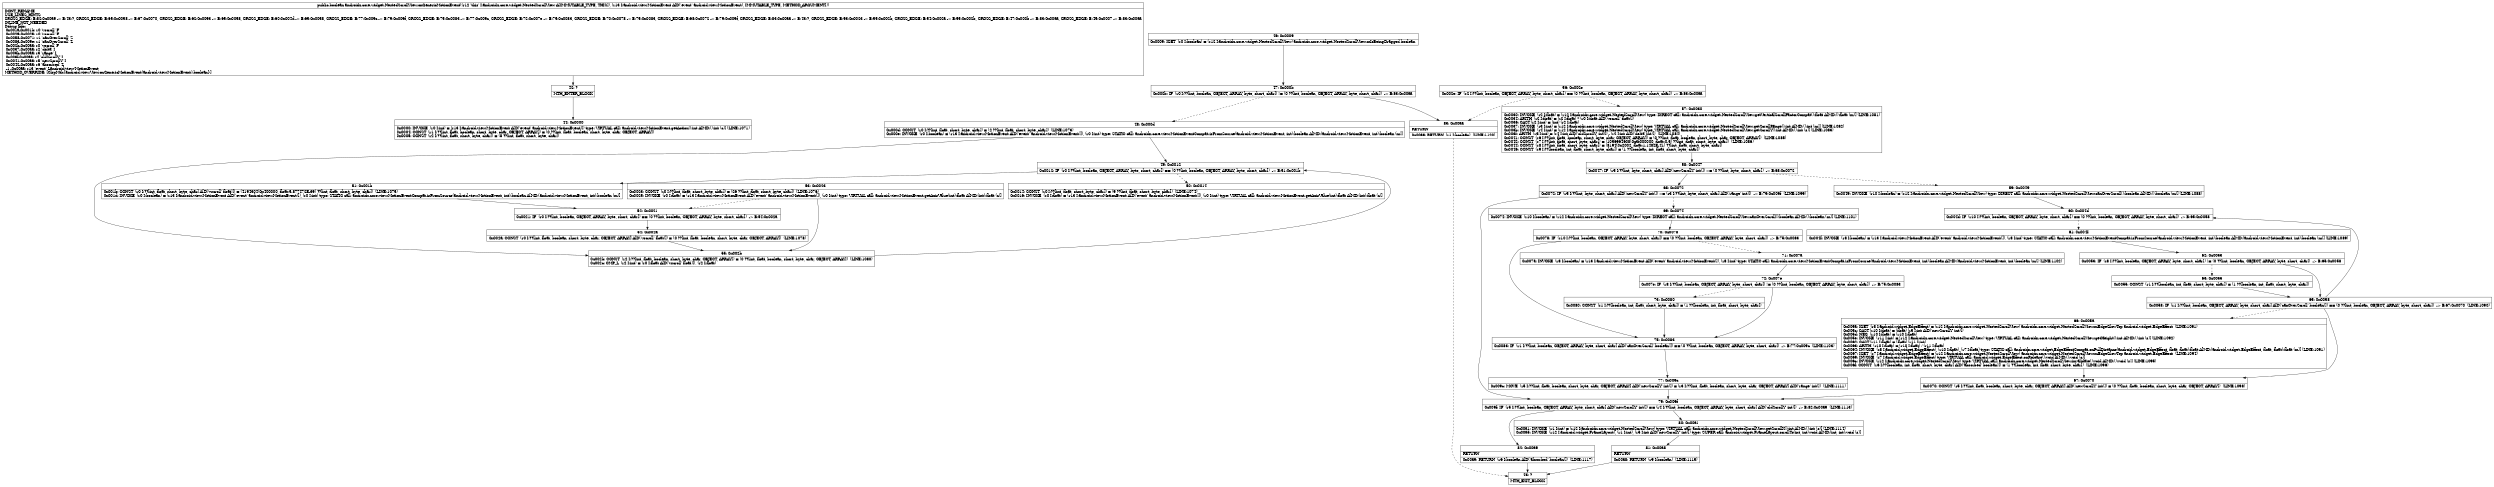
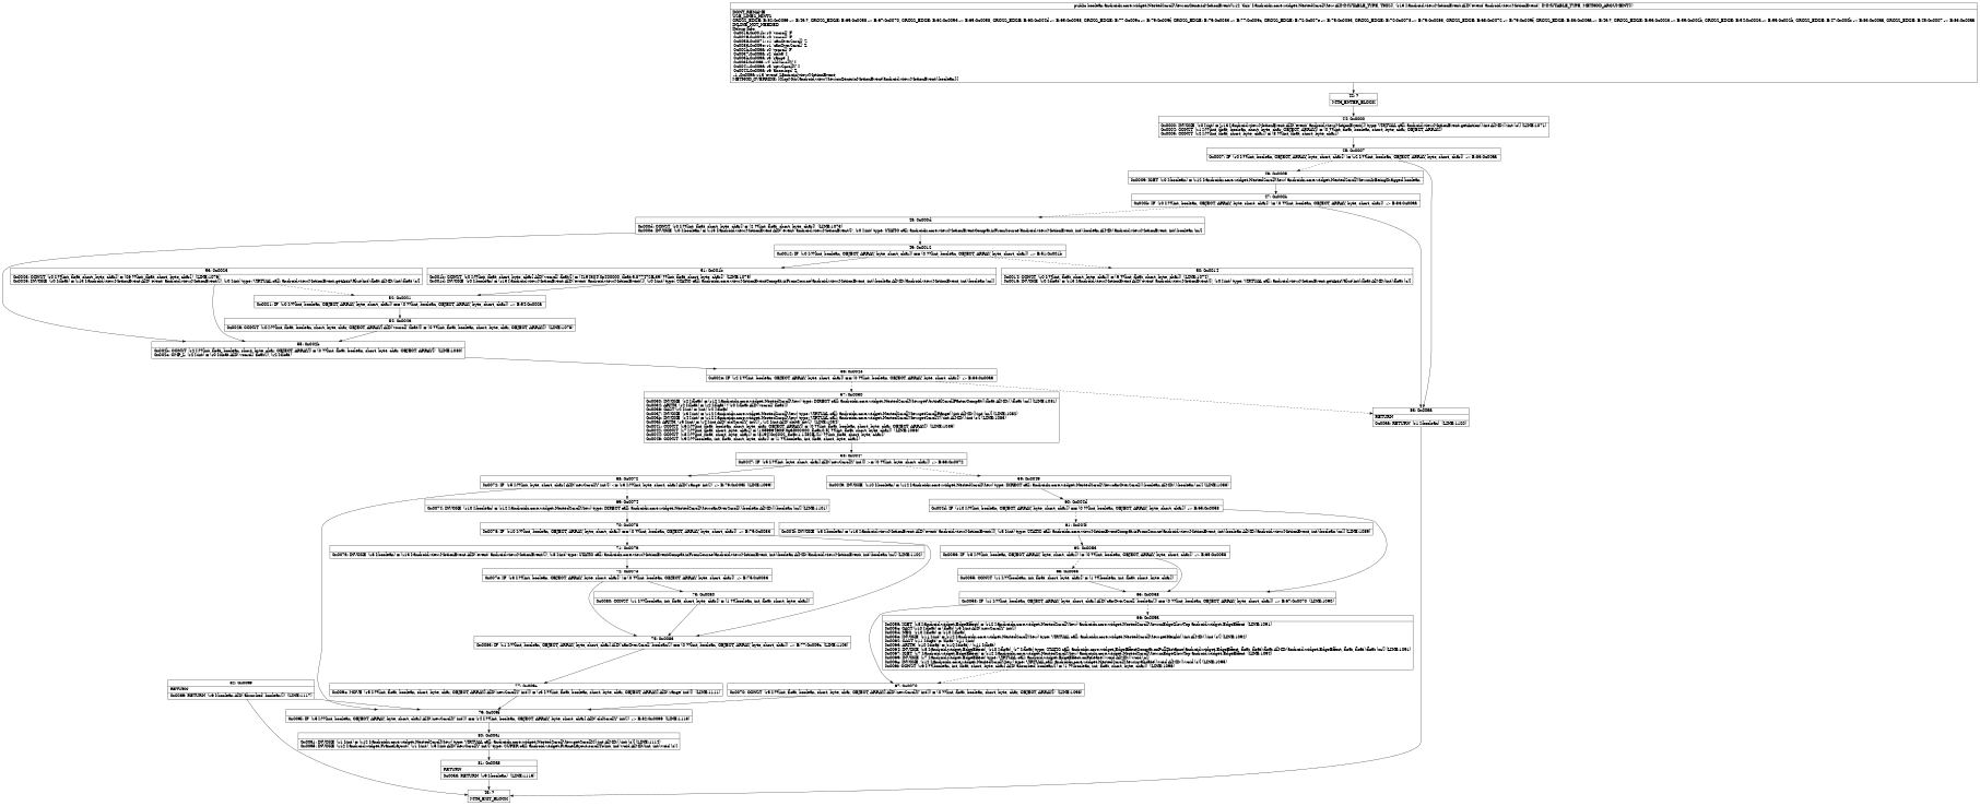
  digraph {
    node [shape=record]
    n1 [label="{42\:\ ?|MTH_ENTER_BLOCK\l}"]
    n2 [label="{44\:\ 0x0000|0x0000: INVOKE  (r0 I:int) = (r13 I:android.view.MotionEvent A[D('event' android.view.MotionEvent)]) type: VIRTUAL call: android.view.MotionEvent.getAction():int A[MD:():int (c)] (LINE:1071)\l0x0004: CONST  (r1 I:??[int, float, boolean, short, byte, char, OBJECT, ARRAY]) = (0 ??[int, float, boolean, short, byte, char, OBJECT, ARRAY]) \l0x0005: CONST  (r2 I:??[int, float, short, byte, char]) = (8 ??[int, float, short, byte, char]) \l}"]
+   n3 [label="{45\:\ 0x0007|0x0007: IF  (r0 I:??[int, boolean, OBJECT, ARRAY, byte, short, char]) != (r2 I:??[int, boolean, OBJECT, ARRAY, byte, short, char])  \-\> B:83:0x00aa \l}"]
    n4 [label="{46\:\ 0x0009|0x0009: IGET  (r0 I:boolean) = (r12 I:androidx.core.widget.NestedScrollView) androidx.core.widget.NestedScrollView.mIsBeingDragged boolean \l}"]
    n5 [label="{83\:\ 0x00aa|RETURN\l|0x00aa: RETURN  (r1 I:boolean)  (LINE:1120)\l}"]
    n6 [label="{47\:\ 0x000b|0x000b: IF  (r0 I:??[int, boolean, OBJECT, ARRAY, byte, short, char]) != (0 ??[int, boolean, OBJECT, ARRAY, byte, short, char])  \-\> B:83:0x00aa \l}"]
    n7 [label="{43\:\ ?|MTH_EXIT_BLOCK\l}"]
    n8 [label="{48\:\ 0x000d|0x000d: CONST  (r0 I:??[int, float, short, byte, char]) = (2 ??[int, float, short, byte, char])  (LINE:1073)\l0x000e: INVOKE  (r0 I:boolean) = (r13 I:android.view.MotionEvent A[D('event' android.view.MotionEvent)]), (r0 I:int) type: STATIC call: androidx.core.view.MotionEventCompat.isFromSource(android.view.MotionEvent, int):boolean A[MD:(android.view.MotionEvent, int):boolean (m)]\l}"]
    n9 [label="{49\:\ 0x0012|0x0012: IF  (r0 I:??[int, boolean, OBJECT, ARRAY, byte, short, char]) == (0 ??[int, boolean, OBJECT, ARRAY, byte, short, char])  \-\> B:51:0x001b \l}"]
    n10 [label="{55\:\ 0x002b|0x002b: CONST  (r2 I:??[int, float, boolean, short, byte, char, OBJECT, ARRAY]) = (0 ??[int, float, boolean, short, byte, char, OBJECT, ARRAY])  (LINE:1080)\l0x002c: CMP_L  (r2 I:int) = (r0 I:float A[D('vscroll' float)]), (r2 I:float) \l}"]
    n11 [label="{50\:\ 0x0014|0x0014: CONST  (r0 I:??[int, float, short, byte, char]) = (9 ??[int, float, short, byte, char])  (LINE:1074)\l0x0016: INVOKE  (r0 I:float) = (r13 I:android.view.MotionEvent A[D('event' android.view.MotionEvent)]), (r0 I:int) type: VIRTUAL call: android.view.MotionEvent.getAxisValue(int):float A[MD:(int):float (c)]\l}"]
    n12 [label="{51\:\ 0x001b|0x001b: CONST  (r0 I:??[int, float, short, byte, char] A[D('vscroll' float)]) = (4194304(0x400000, float:5.877472E\-39) ??[int, float, short, byte, char])  (LINE:1075)\l0x001d: INVOKE  (r0 I:boolean) = (r13 I:android.view.MotionEvent A[D('event' android.view.MotionEvent)]), (r0 I:int) type: STATIC call: androidx.core.view.MotionEventCompat.isFromSource(android.view.MotionEvent, int):boolean A[MD:(android.view.MotionEvent, int):boolean (m)]\l}"]
    n13 [label="{52\:\ 0x0021|0x0021: IF  (r0 I:??[int, boolean, OBJECT, ARRAY, byte, short, char]) == (0 ??[int, boolean, OBJECT, ARRAY, byte, short, char])  \-\> B:54:0x002a \l}"]
    n14 [label="{56\:\ 0x002e|0x002e: IF  (r2 I:??[int, boolean, OBJECT, ARRAY, byte, short, char]) == (0 ??[int, boolean, OBJECT, ARRAY, byte, short, char])  \-\> B:83:0x00aa \l}"]
    n15 [label="{57\:\ 0x0030|0x0030: INVOKE  (r2 I:float) = (r12 I:androidx.core.widget.NestedScrollView) type: DIRECT call: androidx.core.widget.NestedScrollView.getVerticalScrollFactorCompat():float A[MD:():float (m)] (LINE:1081)\l0x0034: ARITH  (r2 I:float) = (r2 I:float) * (r0 I:float A[D('vscroll' float)]) \l0x0036: CAST (r2 I:int) = (int) (r2 I:float) \l0x0037: INVOKE  (r3 I:int) = (r12 I:androidx.core.widget.NestedScrollView) type: VIRTUAL call: androidx.core.widget.NestedScrollView.getScrollRange():int A[MD:():int (m)] (LINE:1082)\l0x003b: INVOKE  (r4 I:int) = (r12 I:androidx.core.widget.NestedScrollView) type: VIRTUAL call: androidx.core.widget.NestedScrollView.getScrollY():int A[MD:():int (s)] (LINE:1083)\l0x003f: ARITH  (r5 I:int) = (r4 I:int A[D('oldScrollY' int)]) \- (r2 I:int A[D('delta' int)])  (LINE:1084)\l0x0041: CONST  (r6 I:??[int, float, boolean, short, byte, char, OBJECT, ARRAY]) = (0 ??[int, float, boolean, short, byte, char, OBJECT, ARRAY])  (LINE:1085)\l0x0042: CONST  (r7 I:??[int, float, short, byte, char]) = (1056964608(0x3f000000, float:0.5) ??[int, float, short, byte, char])  (LINE:1086)\l0x0044: CONST  (r8 I:??[int, float, short, byte, char]) = (8194(0x2002, float:1.1482E\-41) ??[int, float, short, byte, char]) \l0x0046: CONST  (r9 I:??[boolean, int, float, short, byte, char]) = (1 ??[boolean, int, float, short, byte, char]) \l}"]
    n16 [label="{58\:\ 0x0047|0x0047: IF  (r5 I:??[int, byte, short, char] A[D('newScrollY' int)]) \>= (0 ??[int, byte, short, char])  \-\> B:68:0x0072 \l}"]
    n17 [label="{59\:\ 0x0049|0x0049: INVOKE  (r10 I:boolean) = (r12 I:androidx.core.widget.NestedScrollView) type: DIRECT call: androidx.core.widget.NestedScrollView.canOverScroll():boolean A[MD:():boolean (m)] (LINE:1088)\l}"]
    n18 [label="{68\:\ 0x0072|0x0072: IF  (r5 I:??[int, byte, short, char] A[D('newScrollY' int)]) \<= (r3 I:??[int, byte, short, char] A[D('range' int)])  \-\> B:79:0x009f  (LINE:1099)\l}"]
    n19 [label="{60\:\ 0x004d|0x004d: IF  (r10 I:??[int, boolean, OBJECT, ARRAY, byte, short, char]) == (0 ??[int, boolean, OBJECT, ARRAY, byte, short, char])  \-\> B:65:0x0058 \l}"]
    n20 [label="{79\:\ 0x009f|0x009f: IF  (r5 I:??[int, boolean, OBJECT, ARRAY, byte, short, char] A[D('newScrollY' int)]) == (r4 I:??[int, boolean, OBJECT, ARRAY, byte, short, char] A[D('oldScrollY' int)])  \-\> B:82:0x00a9  (LINE:1113)\l}"]
    n21 [label="{69\:\ 0x0074|0x0074: INVOKE  (r10 I:boolean) = (r12 I:androidx.core.widget.NestedScrollView) type: DIRECT call: androidx.core.widget.NestedScrollView.canOverScroll():boolean A[MD:():boolean (m)] (LINE:1101)\l}"]
    n22 [label="{61\:\ 0x004f|0x004f: INVOKE  (r8 I:boolean) = (r13 I:android.view.MotionEvent A[D('event' android.view.MotionEvent)]), (r8 I:int) type: STATIC call: androidx.core.view.MotionEventCompat.isFromSource(android.view.MotionEvent, int):boolean A[MD:(android.view.MotionEvent, int):boolean (m)] (LINE:1089)\l}"]
    n23 [label="{65\:\ 0x0058|0x0058: IF  (r1 I:??[int, boolean, OBJECT, ARRAY, byte, short, char] A[D('canOverScroll' boolean)]) == (0 ??[int, boolean, OBJECT, ARRAY, byte, short, char])  \-\> B:67:0x0070  (LINE:1090)\l}"]
    n24 [label="{62\:\ 0x0053|0x0053: IF  (r8 I:??[int, boolean, OBJECT, ARRAY, byte, short, char]) != (0 ??[int, boolean, OBJECT, ARRAY, byte, short, char])  \-\> B:65:0x0058 \l}"]
    n25 [label="{66\:\ 0x005a|0x005a: IGET  (r8 I:android.widget.EdgeEffect) = (r12 I:androidx.core.widget.NestedScrollView) androidx.core.widget.NestedScrollView.mEdgeGlowTop android.widget.EdgeEffect  (LINE:1091)\l0x005c: CAST (r10 I:float) = (float) (r5 I:int A[D('newScrollY' int)]) \l0x005d: NEG  (r10 I:float) = (r10 I:float) \l0x005e: INVOKE  (r11 I:int) = (r12 I:androidx.core.widget.NestedScrollView) type: VIRTUAL call: androidx.core.widget.NestedScrollView.getHeight():int A[MD:():int (s)] (LINE:1092)\l0x0062: CAST (r11 I:float) = (float) (r11 I:int) \l0x0063: ARITH  (r10 I:float) = (r10 I:float) \/ (r11 I:float) \l0x0064: INVOKE  (r8 I:android.widget.EdgeEffect), (r10 I:float), (r7 I:float) type: STATIC call: androidx.core.widget.EdgeEffectCompat.onPullDistance(android.widget.EdgeEffect, float, float):float A[MD:(android.widget.EdgeEffect, float, float):float (m)] (LINE:1091)\l0x0067: IGET  (r7 I:android.widget.EdgeEffect) = (r12 I:androidx.core.widget.NestedScrollView) androidx.core.widget.NestedScrollView.mEdgeGlowTop android.widget.EdgeEffect  (LINE:1094)\l0x0069: INVOKE  (r7 I:android.widget.EdgeEffect) type: VIRTUAL call: android.widget.EdgeEffect.onRelease():void A[MD:():void (c)]\l0x006c: INVOKE  (r12 I:androidx.core.widget.NestedScrollView) type: VIRTUAL call: androidx.core.widget.NestedScrollView.invalidate():void A[MD:():void (s)] (LINE:1095)\l0x006f: CONST  (r6 I:??[boolean, int, float, short, byte, char] A[D('absorbed' boolean)]) = (1 ??[boolean, int, float, short, byte, char])  (LINE:1096)\l}"]
    n26 [label="{67\:\ 0x0070|0x0070: CONST  (r5 I:??[int, float, boolean, short, byte, char, OBJECT, ARRAY] A[D('newScrollY' int)]) = (0 ??[int, float, boolean, short, byte, char, OBJECT, ARRAY])  (LINE:1098)\l}"]
    n27 [label="{63\:\ 0x0055|0x0055: CONST  (r1 I:??[boolean, int, float, short, byte, char]) = (1 ??[boolean, int, float, short, byte, char]) \l}"]
    n28 [label="{80\:\ 0x00a1|0x00a1: INVOKE  (r1 I:int) = (r12 I:androidx.core.widget.NestedScrollView) type: VIRTUAL call: androidx.core.widget.NestedScrollView.getScrollX():int A[MD:():int (s)] (LINE:1114)\l0x00a5: INVOKE  (r12 I:android.widget.FrameLayout), (r1 I:int), (r5 I:int A[D('newScrollY' int)]) type: SUPER call: android.widget.FrameLayout.scrollTo(int, int):void A[MD:(int, int):void (s)]\l}"]
    n29 [label="{82\:\ 0x00a9|RETURN\l|0x00a9: RETURN  (r6 I:boolean A[D('absorbed' boolean)])  (LINE:1117)\l}"]
    n30 [label="{81\:\ 0x00a8|RETURN\l|0x00a8: RETURN  (r9 I:boolean)  (LINE:1115)\l}"]
    n31 [label="{70\:\ 0x0078|0x0078: IF  (r10 I:??[int, boolean, OBJECT, ARRAY, byte, short, char]) == (0 ??[int, boolean, OBJECT, ARRAY, byte, short, char])  \-\> B:75:0x0083 \l}"]
    n32 [label="{71\:\ 0x007a|0x007a: INVOKE  (r8 I:boolean) = (r13 I:android.view.MotionEvent A[D('event' android.view.MotionEvent)]), (r8 I:int) type: STATIC call: androidx.core.view.MotionEventCompat.isFromSource(android.view.MotionEvent, int):boolean A[MD:(android.view.MotionEvent, int):boolean (m)] (LINE:1102)\l}"]
    n33 [label="{75\:\ 0x0083|0x0083: IF  (r1 I:??[int, boolean, OBJECT, ARRAY, byte, short, char] A[D('canOverScroll' boolean)]) == (0 ??[int, boolean, OBJECT, ARRAY, byte, short, char])  \-\> B:77:0x009c  (LINE:1103)\l}"]
    n34 [label="{72\:\ 0x007e|0x007e: IF  (r8 I:??[int, boolean, OBJECT, ARRAY, byte, short, char]) != (0 ??[int, boolean, OBJECT, ARRAY, byte, short, char])  \-\> B:75:0x0083 \l}"]
    n35 [label="{77\:\ 0x009c|0x009c: MOVE  (r5 I:??[int, float, boolean, short, byte, char, OBJECT, ARRAY] A[D('newScrollY' int)]) = (r3 I:??[int, float, boolean, short, byte, char, OBJECT, ARRAY] A[D('range' int)])  (LINE:1111)\l}"]
    n36 [label="{73\:\ 0x0080|0x0080: CONST  (r1 I:??[boolean, int, float, short, byte, char]) = (1 ??[boolean, int, float, short, byte, char]) \l}"]
    n37 [label="{54\:\ 0x002a|0x002a: CONST  (r0 I:??[int, float, boolean, short, byte, char, OBJECT, ARRAY] A[D('vscroll' float)]) = (0 ??[int, float, boolean, short, byte, char, OBJECT, ARRAY])  (LINE:1078)\l}"]
    n38 [label="{53\:\ 0x0023|0x0023: CONST  (r0 I:??[int, float, short, byte, char]) = (26 ??[int, float, short, byte, char])  (LINE:1076)\l0x0025: INVOKE  (r0 I:float) = (r13 I:android.view.MotionEvent A[D('event' android.view.MotionEvent)]), (r0 I:int) type: VIRTUAL call: android.view.MotionEvent.getAxisValue(int):float A[MD:(int):float (c)]\l}"]
    n39 [label="{public boolean androidx.core.widget.NestedScrollView.onGenericMotionEvent((r12 'this' I:androidx.core.widget.NestedScrollView A[IMMUTABLE_TYPE, THIS]), (r13 I:android.view.MotionEvent A[D('event' android.view.MotionEvent), IMMUTABLE_TYPE, METHOD_ARGUMENT]))  | DONT_RENAME\lUSE_LINES_HINTS\lCROSS_EDGE: B:82:0x00a9 \-\> B:43:?, CROSS_EDGE: B:65:0x0058 \-\> B:67:0x0070, CROSS_EDGE: B:62:0x0053 \-\> B:65:0x0058, CROSS_EDGE: B:60:0x004d \-\> B:65:0x0058, CROSS_EDGE: B:77:0x009c \-\> B:79:0x009f, CROSS_EDGE: B:75:0x0083 \-\> B:77:0x009c, CROSS_EDGE: B:72:0x007e \-\> B:75:0x0083, CROSS_EDGE: B:70:0x0078 \-\> B:75:0x0083, CROSS_EDGE: B:68:0x0072 \-\> B:79:0x009f, CROSS_EDGE: B:83:0x00aa \-\> B:43:?, CROSS_EDGE: B:53:0x0023 \-\> B:55:0x002b, CROSS_EDGE: B:54:0x002a \-\> B:55:0x002b, CROSS_EDGE: B:47:0x000b \-\> B:83:0x00aa, CROSS_EDGE: B:45:0x0007 \-\> B:83:0x00aa\lINLINE_NOT_NEEDED\lDebug Info:\l  0x001a\-0x001b: r0 'vscroll' F\l  0x0029\-0x002a: r0 'vscroll' F\l  0x0058\-0x0071: r1 'canOverScroll' Z\l  0x0083\-0x009e: r1 'canOverScroll' Z\l  0x002b\-0x00aa: r0 'vscroll' F\l  0x0037\-0x00aa: r2 'delta' I\l  0x003b\-0x00aa: r3 'range' I\l  0x003f\-0x00aa: r4 'oldScrollY' I\l  0x0041\-0x00aa: r5 'newScrollY' I\l  0x0042\-0x00aa: r6 'absorbed' Z\l  \-1 \-0x00aa: r13 'event' Landroid\/view\/MotionEvent;\lMETHOD_OVERRIDE: [ClspMth\{android.view.View.onGenericMotionEvent(android.view.MotionEvent):boolean\}]\l}"]
    n1 -> n2
+   n2 -> n3
+   n3 -> n4 [style=dashed]
+   n3 -> n5
    n4 -> n6
-   n5 -> n7 [style=dashed]
+   n5 -> n7
    n6 -> n5
    n6 -> n8 [style=dashed]
    n8 -> n9
    n8 -> n10
    n9 -> n11 [style=dashed]
    n9 -> n12
-   n10 -> n9
+   n10 -> n14
    n12 -> n13
    n13 -> n37
    n14 -> n5 [style=dashed]
    n14 -> n15 [style=dashed]
    n15 -> n16
    n16 -> n17 [style=dashed]
    n16 -> n18
    n17 -> n19
    n18 -> n20
    n18 -> n21 [style=dashed]
    n19 -> n22 [style=dashed]
-   n23 -> n19
+   n19 -> n23
    n20 -> n28 [style=solid]
-   n20 -> n29
+   n29 -> n20
    n21 -> n31
    n22 -> n24
    n23 -> n25 [style=dashed]
    n23 -> n26
    n24 -> n23
    n24 -> n27 [style=dashed]
-   n25 -> n26
+   n25 -> n26 [style=dashed]
    n26 -> n20
    n27 -> n23
    n28 -> n30
    n29 -> n7
    n30 -> n7
    n31 -> n32 [style=dashed]
    n31 -> n33
    n32 -> n34
    n33 -> n35
    n34 -> n33
-   n34 -> n36 [style=dashed]
+   n34 -> n36 [style=solid]
    n35 -> n20
    n36 -> n33
    n37 -> n10
    n38 -> n10
    n38 -> n13 [style=dashed]
    n39 -> n1
  }
